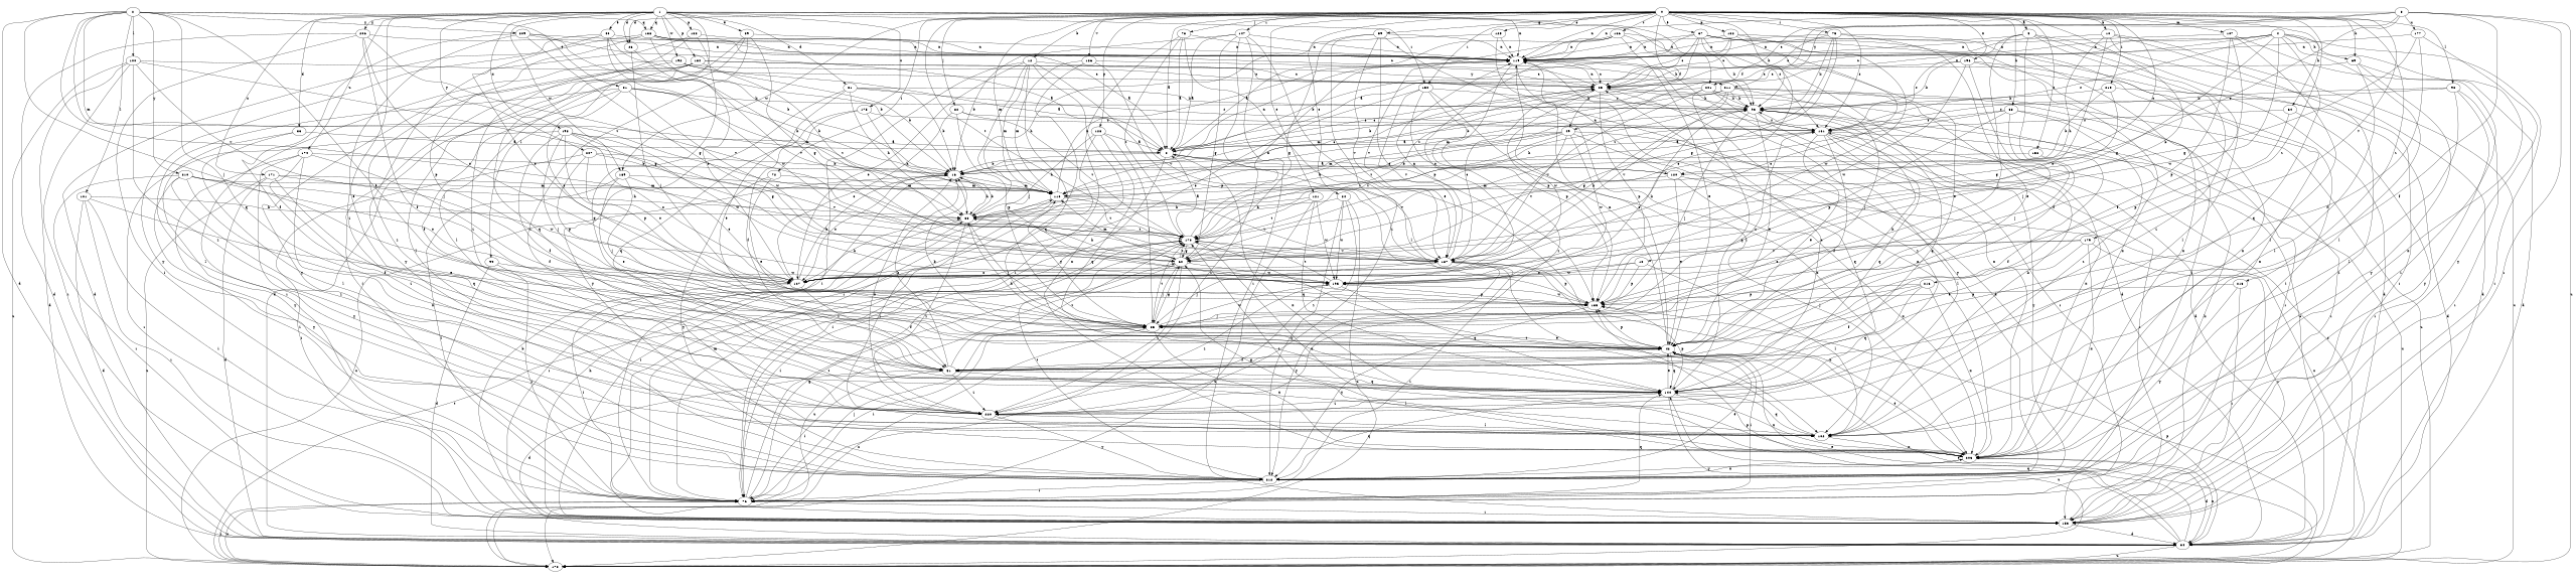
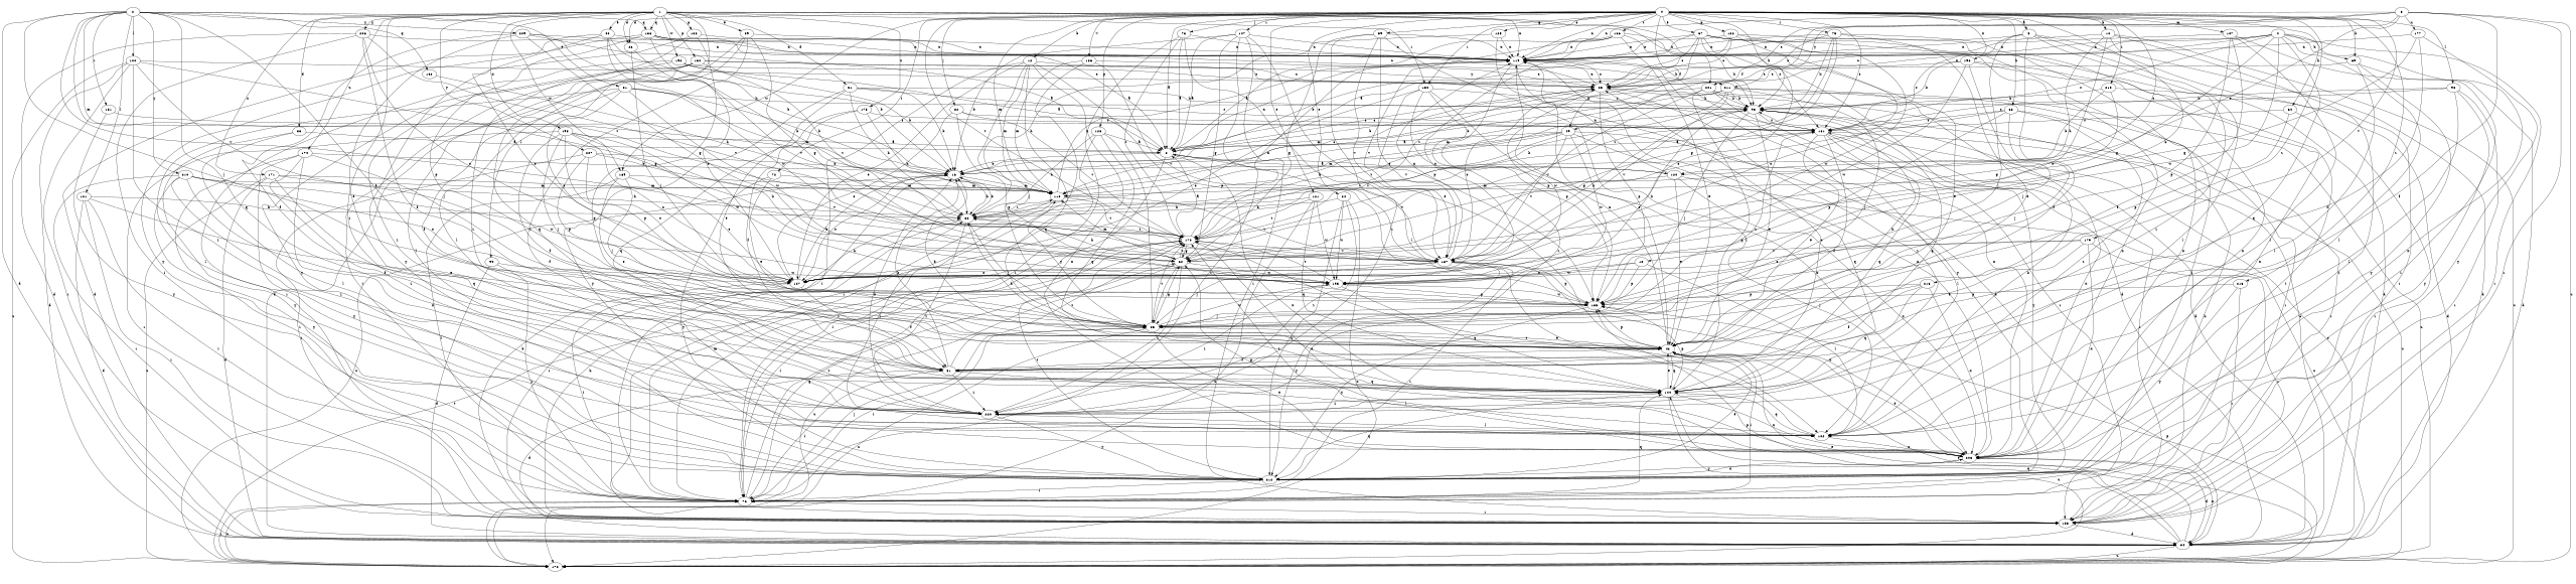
  strict digraph {
    0
    5
    8
    10
    12
    13
    24
    26
    37
    49
    59
    63
    64
    n14 [label=69]
    72
    75
    78
    82
    93
    98
    107
    110
    119
    121
    125
    n26 [label=120]
    128
    132
    147
    150
-   156
    161
    166
    170
    179
    186
    189
    196
    213
    215
    216
    220
    85
    51
    102
    76
    187
    25
    203
    16
    34
    153
    178
    68
    127
    144
    211
    135
    195
    212
    42
    60
    1
    31
    33
    39
    40
    99
    133
    134
    138
    171
    174
    175
    192
    198
    201
    206
    207
    2
    n81 [label=81]
    100
    101
+   142
+   151
    209
    210
    3
    177
    4
    0 -> 5 [label=a]
    0 -> 8 [label=a]
    0 -> 10 [label=b]
    0 -> 12 [label=b]
    0 -> 13 [label=b]
    0 -> 24 [label=c]
    0 -> 26 [label=d]
    0 -> 37 [label=e]
    0 -> 49 [label=f]
    0 -> 59 [label=g]
    0 -> 63 [label=h]
    0 -> 64 [label=h]
    0 -> n14 [label=h]
    0 -> 72 [label=i]
    0 -> 75 [label=i]
    0 -> 78 [label=j]
    0 -> 82 [label=j]
    0 -> 93 [label=k]
    0 -> 98 [label=l]
    0 -> 107 [label=m]
    0 -> 110 [label=m]
    0 -> 119 [label=n]
    0 -> 121 [label=o]
    0 -> 125 [label=o]
    0 -> n26 [label=o]
    0 -> 128 [label=p]
    0 -> 132 [label=p]
    0 -> 147 [label=r]
    0 -> 150 [label=r]
-   0 -> 156 [label=s]
    0 -> 161 [label=s]
    0 -> 166 [label=t]
    0 -> 170 [label=t]
    0 -> 179 [label=v]
    0 -> 186 [label=v]
    0 -> 189 [label=w]
    0 -> 196 [label=x]
    0 -> 213 [label=z]
    0 -> 215 [label=z]
    0 -> 216 [label=z]
    5 -> 119 [label=n]
    5 -> 161 [label=s]
    5 -> 220 [label=z]
    5 -> 85 [label=j]
    5 -> 51 [label=f]
    5 -> 102 [label=l]
    5 -> 76 [label=i]
    8 -> 119 [label=n]
    8 -> n26 [label=o]
    8 -> 76 [label=i]
    8 -> 187 [label=v]
    8 -> 25 [label=c]
    8 -> 203 [label=x]
    8 -> 16 [label=b]
    10 -> 119 [label=n]
    10 -> 34 [label=d]
    10 -> 153 [label=r]
    10 -> 178 [label=u]
    10 -> 68 [label=h]
    10 -> 127 [label=o]
    12 -> 110 [label=m]
    12 -> 85 [label=j]
    12 -> 76 [label=i]
    12 -> 203 [label=x]
    12 -> 127 [label=o]
    12 -> 144 [label=q]
    12 -> 211 [label=y]
    12 -> 135 [label=p]
    13 -> 102 [label=l]
    13 -> 127 [label=o]
    13 -> 135 [label=p]
    13 -> 195 [label=w]
    24 -> 220 [label=z]
    24 -> 178 [label=u]
    24 -> 68 [label=h]
    24 -> 195 [label=w]
    24 -> 212 [label=y]
    26 -> 85 [label=j]
    26 -> 127 [label=o]
    37 -> 119 [label=n]
    37 -> 170 [label=t]
    37 -> 76 [label=i]
    37 -> 25 [label=c]
    37 -> 203 [label=x]
    37 -> 16 [label=b]
    37 -> 34 [label=d]
    37 -> 127 [label=o]
    37 -> 42 [label=e]
    49 -> 8 [label=a]
    49 -> 110 [label=m]
    49 -> 170 [label=t]
    49 -> 102 [label=l]
    49 -> 187 [label=v]
    49 -> 68 [label=h]
    49 -> 144 [label=q]
    49 -> 195 [label=w]
    59 -> 119 [label=n]
    59 -> 220 [label=z]
    59 -> 102 [label=l]
    59 -> 187 [label=v]
    59 -> 135 [label=p]
    59 -> 60 [label=g]
    63 -> 161 [label=s]
    63 -> 220 [label=z]
    63 -> 85 [label=j]
    63 -> 153 [label=r]
    63 -> 135 [label=p]
    63 -> 60 [label=g]
    64 -> 161 [label=s]
    64 -> 153 [label=r]
    64 -> 135 [label=p]
    n14 -> 102 [label=l]
    n14 -> 25 [label=c]
    n14 -> 34 [label=d]
    n14 -> 212 [label=y]
    72 -> 110 [label=m]
    72 -> 212 [label=y]
    72 -> 42 [label=e]
    75 -> 93 [label=k]
    75 -> 119 [label=n]
    75 -> 170 [label=t]
    75 -> 25 [label=c]
    75 -> 203 [label=x]
    75 -> 42 [label=e]
    75 -> 60 [label=g]
    78 -> 8 [label=a]
    78 -> 119 [label=n]
    78 -> 170 [label=t]
    78 -> 102 [label=l]
    78 -> 76 [label=i]
    82 -> 161 [label=s]
    82 -> 170 [label=t]
    82 -> 127 [label=o]
    82 -> 135 [label=p]
    93 -> 161 [label=s]
    93 -> 170 [label=t]
    93 -> 85 [label=j]
    93 -> 203 [label=x]
    93 -> 144 [label=q]
    93 -> 42 [label=e]
    98 -> 93 [label=k]
    98 -> 161 [label=s]
    98 -> 102 [label=l]
    98 -> 153 [label=r]
    98 -> 212 [label=y]
    107 -> 119 [label=n]
    107 -> 51 [label=f]
    107 -> 102 [label=l]
    107 -> 76 [label=i]
    107 -> 135 [label=p]
    110 -> 119 [label=n]
    110 -> 170 [label=t]
    110 -> 102 [label=l]
    110 -> 187 [label=v]
    110 -> 25 [label=c]
-   110 -> 153 [label=r]
+   110 -> 68 [label=r]
    119 -> 25 [label=c]
    119 -> 203 [label=x]
    119 -> 135 [label=p]
    119 -> 212 [label=y]
    119 -> 42 [label=e]
    121 -> 170 [label=t]
    121 -> 178 [label=u]
    121 -> 68 [label=h]
    121 -> 144 [label=q]
    121 -> 195 [label=w]
    125 -> 119 [label=n]
    125 -> 34 [label=d]
    125 -> 68 [label=h]
    n26 -> 8 [label=a]
    n26 -> 110 [label=m]
    n26 -> 119 [label=n]
    n26 -> 203 [label=x]
    n26 -> 178 [label=u]
    n26 -> 42 [label=e]
    128 -> 8 [label=a]
    128 -> 85 [label=j]
    128 -> 76 [label=i]
    128 -> 68 [label=h]
    128 -> 144 [label=q]
    132 -> 8 [label=a]
    132 -> 119 [label=n]
    132 -> 25 [label=c]
    132 -> 203 [label=x]
    132 -> 127 [label=o]
    132 -> 195 [label=w]
    147 -> 8 [label=a]
    147 -> 119 [label=n]
    147 -> 76 [label=i]
    147 -> 16 [label=b]
    147 -> 153 [label=r]
    147 -> 42 [label=e]
    147 -> 60 [label=g]
    150 -> 93 [label=k]
    150 -> 220 [label=z]
    150 -> 187 [label=v]
    150 -> 203 [label=x]
    150 -> 127 [label=o]
    150 -> 135 [label=p]
-   156 -> 51 [label=f]
-   156 -> 16 [label=b]
    161 -> 8 [label=a]
    161 -> 170 [label=t]
    161 -> 51 [label=f]
    161 -> 153 [label=r]
    161 -> 178 [label=u]
    161 -> 144 [label=q]
    161 -> 212 [label=y]
    161 -> 42 [label=e]
    166 -> 8 [label=a]
    166 -> 93 [label=k]
    166 -> 119 [label=n]
    166 -> 187 [label=v]
    166 -> 34 [label=d]
    166 -> 127 [label=o]
    166 -> 42 [label=e]
    170 -> 8 [label=a]
    170 -> 119 [label=n]
    170 -> 76 [label=i]
    170 -> 187 [label=v]
    170 -> 203 [label=x]
    170 -> 60 [label=g]
    179 -> 187 [label=v]
    179 -> 203 [label=x]
    179 -> 153 [label=r]
    179 -> 127 [label=o]
    179 -> 42 [label=e]
    186 -> 110 [label=m]
    186 -> 187 [label=v]
    186 -> 25 [label=c]
    186 -> 153 [label=r]
    189 -> 110 [label=m]
    189 -> 85 [label=j]
    189 -> 76 [label=i]
    189 -> 127 [label=o]
    189 -> 42 [label=e]
    196 -> 93 [label=k]
    196 -> 85 [label=j]
    196 -> 76 [label=i]
    196 -> 25 [label=c]
    196 -> 203 [label=x]
    196 -> 195 [label=w]
    213 -> 153 [label=r]
    213 -> 135 [label=p]
    213 -> 212 [label=y]
    215 -> 93 [label=k]
    215 -> 16 [label=b]
    215 -> 34 [label=d]
    215 -> 60 [label=g]
    216 -> 85 [label=j]
    216 -> 51 [label=f]
    216 -> 203 [label=x]
    216 -> 144 [label=q]
    216 -> 135 [label=p]
    220 -> 102 [label=l]
    220 -> 16 [label=b]
    220 -> 212 [label=y]
    85 -> 110 [label=y]
    85 -> 161 [label=s]
    85 -> 170 [label=t]
    85 -> 76 [label=i]
    85 -> 203 [label=x]
    85 -> 178 [label=u]
    85 -> 195 [label=w]
    85 -> 42 [label=e]
    85 -> 60 [label=g]
    51 -> 170 [label=t]
    51 -> 220 [label=z]
    51 -> 102 [label=l]
    51 -> 76 [label=i]
    51 -> 16 [label=b]
    51 -> 34 [label=d]
    51 -> 144 [label=q]
    102 -> 93 [label=k]
    102 -> 170 [label=t]
    102 -> 203 [label=x]
    102 -> 144 [label=q]
    76 -> 110 [label=m]
    76 -> 170 [label=t]
    76 -> 85 [label=j]
    76 -> 153 [label=r]
    76 -> 178 [label=u]
    76 -> 144 [label=q]
    76 -> 60 [label=g]
    187 -> 93 [label=k]
    187 -> 119 [label=n]
    187 -> 85 [label=j]
    187 -> 76 [label=i]
    187 -> 25 [label=c]
    187 -> 203 [label=x]
    187 -> 127 [label=o]
    187 -> 135 [label=p]
    187 -> 212 [label=y]
    25 -> 93 [label=k]
    25 -> 110 [label=m]
    25 -> 119 [label=n]
    25 -> 220 [label=z]
    25 -> 135 [label=p]
    25 -> 195 [label=w]
    203 -> 119 [label=n]
    203 -> 170 [label=t]
    203 -> 34 [label=d]
    203 -> 212 [label=y]
    203 -> 42 [label=e]
    203 -> 60 [label=g]
    16 -> 110 [label=m]
    16 -> 178 [label=u]
    16 -> 68 [label=h]
    16 -> 127 [label=o]
    34 -> 161 [label=s]
    34 -> 25 [label=c]
    34 -> 203 [label=x]
    34 -> 178 [label=u]
    34 -> 144 [label=q]
    34 -> 135 [label=p]
    34 -> 42 [label=e]
    153 -> 93 [label=k]
    153 -> 16 [label=b]
    153 -> 34 [label=d]
    153 -> 68 [label=h]
    178 -> 170 [label=t]
    178 -> 76 [label=i]
    178 -> 135 [label=p]
    178 -> 42 [label=e]
    68 -> 170 [label=t]
    68 -> 220 [label=z]
    68 -> 85 [label=j]
    68 -> 16 [label=b]
    68 -> 153 [label=r]
    127 -> 51 [label=f]
    127 -> 76 [label=i]
    127 -> 16 [label=b]
    127 -> 68 [label=h]
    144 -> 220 [label=z]
    144 -> 25 [label=c]
    144 -> 203 [label=x]
    144 -> 178 [label=u]
    144 -> 135 [label=p]
    144 -> 42 [label=e]
    211 -> 93 [label=k]
    211 -> 110 [label=m]
    211 -> 85 [label=j]
    211 -> 187 [label=v]
    211 -> 16 [label=b]
    211 -> 153 [label=r]
    211 -> 178 [label=u]
    211 -> 68 [label=h]
    135 -> 85 [label=j]
    135 -> 195 [label=w]
    135 -> 212 [label=y]
    195 -> 93 [label=k]
    195 -> 170 [label=t]
    195 -> 220 [label=z]
    195 -> 144 [label=q]
    195 -> 135 [label=p]
    212 -> 170 [label=t]
    212 -> 76 [label=i]
    212 -> 203 [label=x]
    212 -> 144 [label=q]
    212 -> 42 [label=e]
    42 -> 93 [label=k]
    42 -> 119 [label=n]
    42 -> 51 [label=f]
    42 -> 76 [label=i]
    42 -> 16 [label=b]
    42 -> 68 [label=h]
    42 -> 144 [label=q]
    42 -> 135 [label=p]
    60 -> 110 [label=m]
    60 -> 170 [label=t]
    60 -> 220 [label=z]
    60 -> 85 [label=j]
    60 -> 178 [label=u]
    60 -> 68 [label=h]
    60 -> 195 [label=w]
    1 -> 26 [label=d]
    1 -> 119 [label=n]
    1 -> 150 [label=r]
    1 -> 161 [label=s]
    1 -> 189 [label=w]
    1 -> 220 [label=z]
    1 -> 31 [label=d]
    1 -> 33 [label=d]
    1 -> 39 [label=e]
    1 -> 40 [label=e]
    1 -> 99 [label=l]
    1 -> 133 [label=p]
    1 -> 134 [label=p]
    1 -> 138 [label=q]
    1 -> 171 [label=u]
    1 -> 174 [label=u]
    1 -> 175 [label=u]
    1 -> 192 [label=w]
    1 -> 198 [label=x]
    1 -> 201 [label=x]
    1 -> 206 [label=y]
    1 -> 207 [label=y]
    31 -> 93 [label=k]
    31 -> 161 [label=s]
    31 -> 16 [label=b]
    31 -> 68 [label=h]
    31 -> 212 [label=y]
    31 -> 42 [label=e]
    33 -> 8 [label=a]
    33 -> 102 [label=l]
    33 -> 212 [label=y]
    39 -> 119 [label=n]
    39 -> 220 [label=z]
    39 -> 102 [label=l]
    39 -> 34 [label=d]
    39 -> 60 [label=g]
    40 -> 119 [label=n]
    40 -> 187 [label=v]
    40 -> 16 [label=b]
    40 -> 34 [label=d]
    40 -> 127 [label=o]
    40 -> 195 [label=w]
    99 -> 76 [label=i]
    99 -> 34 [label=d]
    99 -> 195 [label=w]
    133 -> 119 [label=n]
    133 -> 220 [label=z]
    133 -> 144 [label=q]
    133 -> 212 [label=y]
    134 -> 161 [label=s]
    134 -> 170 [label=t]
    134 -> 102 [label=l]
    134 -> 76 [label=i]
    134 -> 25 [label=c]
    134 -> 144 [label=q]
    134 -> 212 [label=y]
    138 -> 8 [label=a]
    138 -> 93 [label=k]
    138 -> 119 [label=n]
    138 -> 25 [label=c]
    138 -> 16 [label=b]
    138 -> 135 [label=p]
    138 -> 212 [label=y]
    171 -> 110 [label=m]
    171 -> 34 [label=d]
    171 -> 178 [label=u]
    171 -> 68 [label=h]
    171 -> 144 [label=q]
    174 -> 220 [label=z]
    174 -> 51 [label=f]
    174 -> 76 [label=i]
    174 -> 203 [label=x]
    174 -> 16 [label=b]
    174 -> 212 [label=y]
    175 -> 161 [label=s]
    175 -> 51 [label=f]
    175 -> 68 [label=h]
    175 -> 144 [label=q]
    192 -> 8 [label=a]
    192 -> 220 [label=z]
    192 -> 25 [label=c]
    192 -> 16 [label=b]
    192 -> 153 [label=r]
    198 -> 8 [label=a]
    198 -> 85 [label=j]
    198 -> 51 [label=f]
    198 -> 153 [label=r]
    198 -> 127 [label=o]
    198 -> 135 [label=p]
    198 -> 195 [label=w]
-   198 -> 60 [label=g]
+   198 -> 60 [label=k]
    201 -> 93 [label=k]
    201 -> 187 [label=v]
    201 -> 16 [label=b]
    201 -> 34 [label=d]
    201 -> 153 [label=r]
    201 -> 144 [label=q]
    206 -> 119 [label=n]
    206 -> 51 [label=f]
    206 -> 76 [label=i]
    206 -> 187 [label=v]
    206 -> 34 [label=d]
    206 -> 127 [label=o]
    207 -> 187 [label=v]
    207 -> 16 [label=b]
    207 -> 153 [label=r]
    207 -> 127 [label=o]
    207 -> 135 [label=p]
    2 -> 110 [label=m]
    2 -> 170 [label=t]
    2 -> 85 [label=j]
    2 -> 187 [label=v]
    2 -> 34 [label=d]
    2 -> 144 [label=q]
    2 -> 42 [label=e]
    2 -> 138 [label=q]
    2 -> n81 [label=e]
    2 -> 100 [label=l]
    2 -> 101 [label=l]
+   2 -> 142 [label=q]
+   2 -> 151 [label=r]
    2 -> 209 [label=y]
    2 -> 210 [label=y]
    n81 -> 93 [label=k]
    n81 -> 110 [label=m]
    n81 -> 51 [label=f]
    n81 -> 102 [label=l]
    n81 -> 16 [label=b]
    n81 -> 127 [label=o]
    n81 -> 195 [label=w]
    100 -> 220 [label=z]
    100 -> 85 [label=j]
    100 -> 25 [label=c]
    100 -> 34 [label=d]
    100 -> 153 [label=r]
    100 -> 178 [label=u]
    100 -> 60 [label=g]
    101 -> 76 [label=i]
    101 -> 34 [label=d]
    101 -> 153 [label=r]
    101 -> 68 [label=h]
    101 -> 42 [label=e]
+   142 -> 68 [label=h]
+   151 -> 161 [label=s]
+   151 -> 212 [label=y]
    209 -> 8 [label=a]
    209 -> 119 [label=n]
    209 -> 51 [label=f]
    209 -> 68 [label=h]
    209 -> 42 [label=e]
    209 -> 60 [label=g]
    210 -> 110 [label=m]
    210 -> 220 [label=z]
    210 -> 51 [label=f]
    210 -> 153 [label=r]
    210 -> 127 [label=o]
    210 -> 195 [label=w]
    210 -> 212 [label=y]
    3 -> 49 [label=f]
    3 -> 119 [label=n]
    3 -> n26 [label=o]
    3 -> 51 [label=f]
    3 -> 25 [label=c]
    3 -> 153 [label=r]
    3 -> 178 [label=u]
    3 -> 211 [label=y]
    3 -> 177 [label=u]
    177 -> 119 [label=n]
    177 -> 51 [label=f]
    177 -> 212 [label=y]
    177 -> 60 [label=g]
    4 -> n14 [label=h]
    4 -> 119 [label=n]
    4 -> 161 [label=s]
    4 -> 102 [label=l]
    4 -> 25 [label=c]
    4 -> 203 [label=x]
    4 -> 153 [label=r]
    4 -> 144 [label=q]
    4 -> 195 [label=w]
    4 -> 60 [label=g]
    4 -> 201 [label=x]
  }
